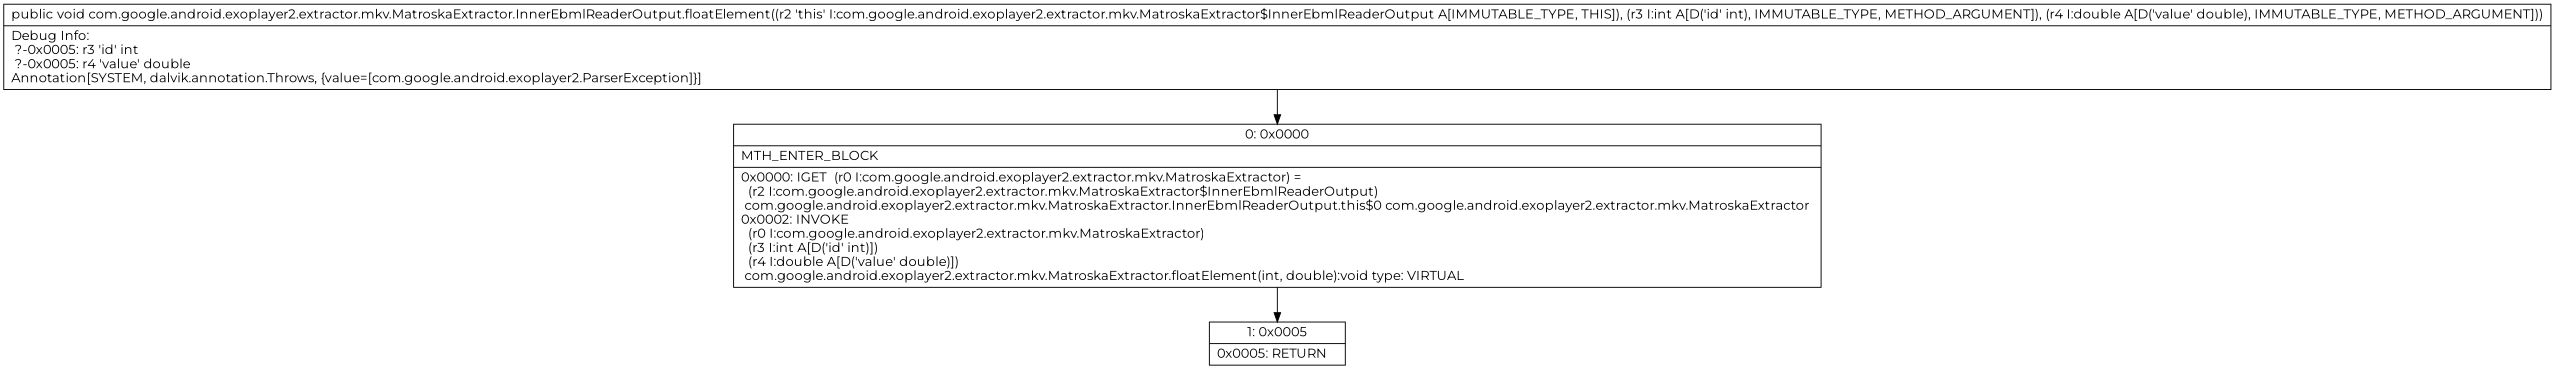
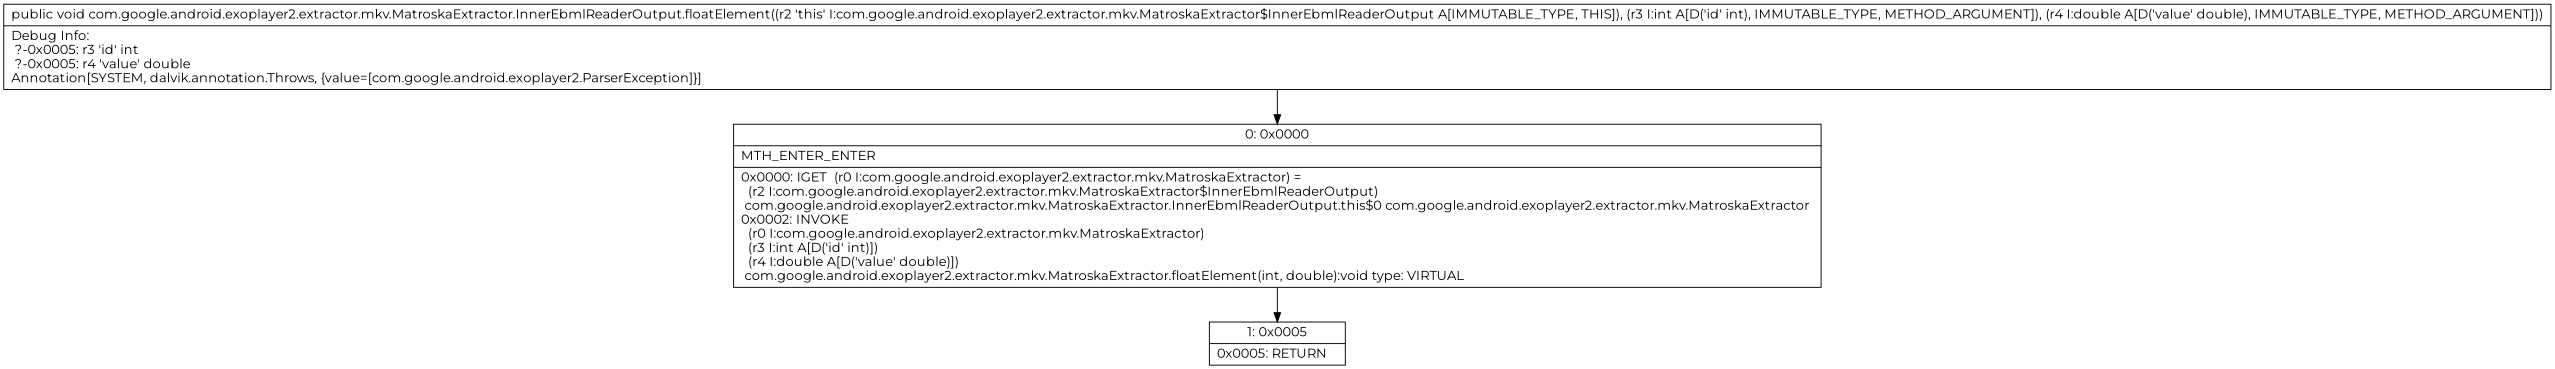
  digraph {
    fontname=Montserrat
    node [shape=record fontname=Montserrat]
    edge [fontname=Montserrat]
-   n1 [label="{0\:\ 0x0000|MTH_ENTER_BLOCK\l|0x0000: IGET  (r0 I:com.google.android.exoplayer2.extractor.mkv.MatroskaExtractor) = \l  (r2 I:com.google.android.exoplayer2.extractor.mkv.MatroskaExtractor$InnerEbmlReaderOutput)\l com.google.android.exoplayer2.extractor.mkv.MatroskaExtractor.InnerEbmlReaderOutput.this$0 com.google.android.exoplayer2.extractor.mkv.MatroskaExtractor \l0x0002: INVOKE  \l  (r0 I:com.google.android.exoplayer2.extractor.mkv.MatroskaExtractor)\l  (r3 I:int A[D('id' int)])\l  (r4 I:double A[D('value' double)])\l com.google.android.exoplayer2.extractor.mkv.MatroskaExtractor.floatElement(int, double):void type: VIRTUAL \l}"]
+   n1 [label="{0\:\ 0x0000|MTH_ENTER_ENTER\l|0x0000: IGET  (r0 I:com.google.android.exoplayer2.extractor.mkv.MatroskaExtractor) = \l  (r2 I:com.google.android.exoplayer2.extractor.mkv.MatroskaExtractor$InnerEbmlReaderOutput)\l com.google.android.exoplayer2.extractor.mkv.MatroskaExtractor.InnerEbmlReaderOutput.this$0 com.google.android.exoplayer2.extractor.mkv.MatroskaExtractor \l0x0002: INVOKE  \l  (r0 I:com.google.android.exoplayer2.extractor.mkv.MatroskaExtractor)\l  (r3 I:int A[D('id' int)])\l  (r4 I:double A[D('value' double)])\l com.google.android.exoplayer2.extractor.mkv.MatroskaExtractor.floatElement(int, double):void type: VIRTUAL \l}"]
    n2 [label="{1\:\ 0x0005|0x0005: RETURN   \l}"]
    n3 [label="{public void com.google.android.exoplayer2.extractor.mkv.MatroskaExtractor.InnerEbmlReaderOutput.floatElement((r2 'this' I:com.google.android.exoplayer2.extractor.mkv.MatroskaExtractor$InnerEbmlReaderOutput A[IMMUTABLE_TYPE, THIS]), (r3 I:int A[D('id' int), IMMUTABLE_TYPE, METHOD_ARGUMENT]), (r4 I:double A[D('value' double), IMMUTABLE_TYPE, METHOD_ARGUMENT]))  | Debug Info:\l  ?\-0x0005: r3 'id' int\l  ?\-0x0005: r4 'value' double\lAnnotation[SYSTEM, dalvik.annotation.Throws, \{value=[com.google.android.exoplayer2.ParserException]\}]\l}"]
    n1 -> n2
    n3 -> n1
  }
